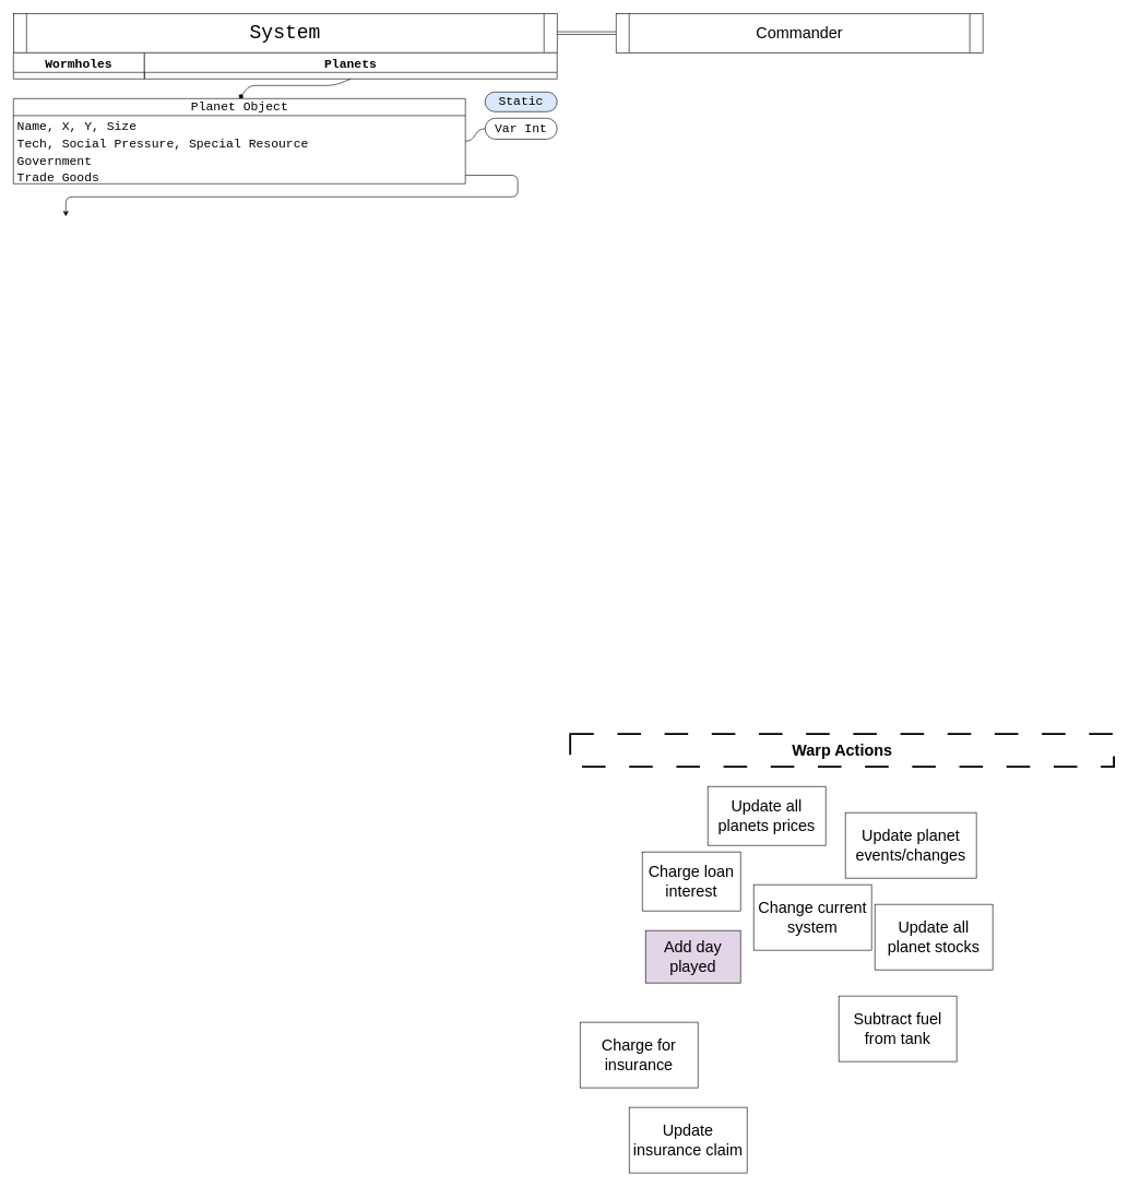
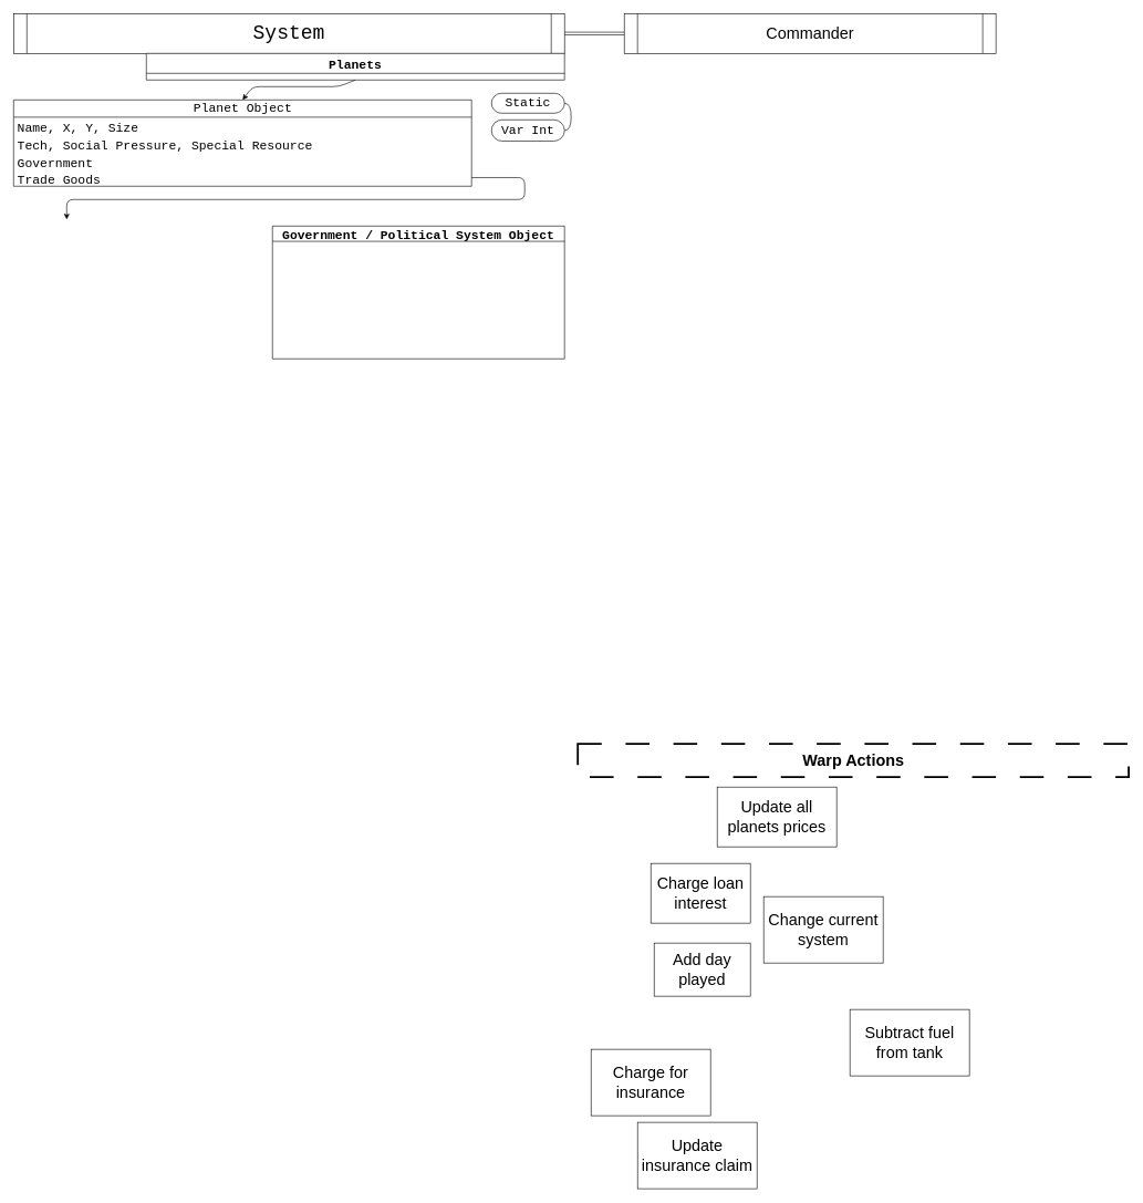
  <mxCell id="0" />
  <mxCell id="1" parent="0" />
  <mxCell id="2" value="" style="edgeStyle=none;html=1;shape=link;entryX=0;entryY=0.5;entryDx=0;entryDy=0;" parent="1" target="16" edge="1"><mxGeometry relative="1" as="geometry"><mxPoint x="840" y="50" as="sourcePoint" /><mxPoint x="1180" y="50" as="targetPoint" /></mxGeometry></mxCell>
  <mxCell id="3" value="System" style="shape=process;whiteSpace=wrap;html=1;backgroundOutline=1;size=0.024;fontSize=30;fontFamily=Courier New;" parent="1" vertex="1"><mxGeometry x="20" y="20" width="830" height="60" as="geometry" /></mxCell>
- <mxCell id="4" value="Wormholes" style="swimlane;fontFamily=Courier New;fontSize=19;startSize=30;" parent="1" vertex="1"><mxGeometry x="20" y="80" width="200" height="40" as="geometry" /></mxCell>
- <mxCell id="5" style="edgeStyle=none;html=1;exitX=0.5;exitY=1;exitDx=0;exitDy=0;fontFamily=Courier New;fontSize=19;entryX=0.5;entryY=0;entryDx=0;entryDy=0;endArrow=diamond;" parent="1" source="6" target="7" edge="1"><mxGeometry relative="1" as="geometry"><mxPoint x="530" y="140" as="targetPoint" /><Array as="points"><mxPoint x="510" y="130" /><mxPoint x="380" y="130" /></Array></mxGeometry></mxCell>
+ <mxCell id="5" style="edgeStyle=none;html=1;exitX=0.5;exitY=1;exitDx=0;exitDy=0;fontFamily=Courier New;fontSize=19;entryX=0.5;entryY=0;entryDx=0;entryDy=0;" parent="1" source="6" target="7" edge="1"><mxGeometry relative="1" as="geometry"><mxPoint x="530" y="140" as="targetPoint" /><Array as="points"><mxPoint x="510" y="130" /><mxPoint x="380" y="130" /></Array></mxGeometry></mxCell>
  <mxCell id="6" value="Planets" style="swimlane;fontFamily=Courier New;fontSize=19;startSize=30;" parent="1" vertex="1"><mxGeometry x="220" y="80" width="630" height="40" as="geometry" /></mxCell>
  <mxCell id="7" value="Planet Object" style="swimlane;fontStyle=0;childLayout=stackLayout;horizontal=1;startSize=26;fillColor=none;horizontalStack=0;resizeParent=1;resizeParentMax=0;resizeLast=0;collapsible=1;marginBottom=0;html=1;fontFamily=Courier New;fontSize=19;" parent="1" vertex="1"><mxGeometry x="20" y="150" width="690" height="130" as="geometry" /></mxCell>
  <mxCell id="8" value="Name, X, Y, Size" style="text;strokeColor=none;fillColor=none;align=left;verticalAlign=top;spacingLeft=4;spacingRight=4;overflow=hidden;rotatable=0;points=[[0,0.5],[1,0.5]];portConstraint=eastwest;whiteSpace=wrap;html=1;fontFamily=Courier New;fontSize=19;" parent="7" vertex="1"><mxGeometry y="26" width="690" height="26" as="geometry" /></mxCell>
  <mxCell id="9" value="Tech, Social Pressure, Special Resource" style="text;strokeColor=none;fillColor=none;align=left;verticalAlign=top;spacingLeft=4;spacingRight=4;overflow=hidden;rotatable=0;points=[[0,0.5],[1,0.5]];portConstraint=eastwest;whiteSpace=wrap;html=1;fontFamily=Courier New;fontSize=19;" parent="7" vertex="1"><mxGeometry y="52" width="690" height="26" as="geometry" /></mxCell>
  <mxCell id="10" value="Government" style="text;strokeColor=none;fillColor=none;align=left;verticalAlign=top;spacingLeft=4;spacingRight=4;overflow=hidden;rotatable=0;points=[[0,0.5],[1,0.5]];portConstraint=eastwest;whiteSpace=wrap;html=1;fontFamily=Courier New;fontSize=19;" parent="7" vertex="1"><mxGeometry y="78" width="690" height="26" as="geometry" /></mxCell>
  <mxCell id="11" value="Trade Goods" style="text;strokeColor=none;fillColor=none;align=left;verticalAlign=top;spacingLeft=4;spacingRight=4;overflow=hidden;rotatable=0;points=[[0,0.5],[1,0.5]];portConstraint=eastwest;whiteSpace=wrap;html=1;fontFamily=Courier New;fontSize=19;" parent="7" vertex="1"><mxGeometry y="104" width="690" height="26" as="geometry" /></mxCell>
- <mxCell id="12" value="Static" style="whiteSpace=wrap;html=1;rounded=1;arcSize=50;align=center;verticalAlign=middle;strokeWidth=1;autosize=1;spacing=4;treeFolding=1;treeMoving=1;newEdgeStyle={&quot;edgeStyle&quot;:&quot;entityRelationEdgeStyle&quot;,&quot;startArrow&quot;:&quot;none&quot;,&quot;endArrow&quot;:&quot;none&quot;,&quot;segment&quot;:10,&quot;curved&quot;:1,&quot;sourcePerimeterSpacing&quot;:0,&quot;targetPerimeterSpacing&quot;:0};fontFamily=Courier New;fontSize=19;fillColor=#dae8fc;" parent="1" vertex="1"><mxGeometry x="740" y="140" width="110" height="30" as="geometry" /></mxCell>
- <mxCell id="13" value="" style="edgeStyle=entityRelationEdgeStyle;html=1;startArrow=none;endArrow=none;segment=10;curved=1;sourcePerimeterSpacing=0;targetPerimeterSpacing=0;fontFamily=Courier New;fontSize=19;entryX=1;entryY=0.5;entryDx=0;entryDy=0;" parent="1" source="14" target="9" edge="1"><mxGeometry relative="1" as="geometry" /></mxCell>
+ <mxCell id="12" value="Static" style="whiteSpace=wrap;html=1;rounded=1;arcSize=50;align=center;verticalAlign=middle;strokeWidth=1;autosize=1;spacing=4;treeFolding=1;treeMoving=1;newEdgeStyle={&quot;edgeStyle&quot;:&quot;entityRelationEdgeStyle&quot;,&quot;startArrow&quot;:&quot;none&quot;,&quot;endArrow&quot;:&quot;none&quot;,&quot;segment&quot;:10,&quot;curved&quot;:1,&quot;sourcePerimeterSpacing&quot;:0,&quot;targetPerimeterSpacing&quot;:0};fontFamily=Courier New;fontSize=19;" parent="1" vertex="1"><mxGeometry x="740" y="140" width="110" height="30" as="geometry" /></mxCell>
+ <mxCell id="13" value="" style="edgeStyle=entityRelationEdgeStyle;html=1;startArrow=none;endArrow=none;segment=10;curved=1;sourcePerimeterSpacing=0;targetPerimeterSpacing=0;fontFamily=Courier New;fontSize=19;" parent="1" source="14" target="12" edge="1"><mxGeometry relative="1" as="geometry" /></mxCell>
  <mxCell id="14" value="Var Int" style="whiteSpace=wrap;html=1;rounded=1;arcSize=50;align=center;verticalAlign=middle;strokeWidth=1;autosize=1;spacing=4;treeFolding=1;treeMoving=1;newEdgeStyle={&quot;edgeStyle&quot;:&quot;entityRelationEdgeStyle&quot;,&quot;startArrow&quot;:&quot;none&quot;,&quot;endArrow&quot;:&quot;none&quot;,&quot;segment&quot;:10,&quot;curved&quot;:1,&quot;sourcePerimeterSpacing&quot;:0,&quot;targetPerimeterSpacing&quot;:0};fontFamily=Courier New;fontSize=19;" parent="1" vertex="1"><mxGeometry x="740" y="180" width="110" height="32" as="geometry" /></mxCell>
+ <mxCell id="15" value="Government / Political System Object" style="swimlane;fontFamily=Courier New;fontSize=19;" parent="1" vertex="1"><mxGeometry x="410" y="340" width="440" height="200" as="geometry" /></mxCell>
  <mxCell id="16" value="Commander" style="shape=process;whiteSpace=wrap;html=1;backgroundOutline=1;size=0.036;fontSize=24;" parent="1" vertex="1"><mxGeometry x="940" y="20" width="560" height="60" as="geometry" /></mxCell>
  <mxCell id="17" value="Warp Actions" style="text;strokeColor=default;fillColor=none;html=1;fontSize=24;fontStyle=1;verticalAlign=middle;align=center;dashed=1;dashPattern=12 12;strokeWidth=3;" parent="1" vertex="1"><mxGeometry x="870" y="1120" width="830" height="50" as="geometry" /></mxCell>
  <mxCell id="18" value="Change current system" style="rounded=0;whiteSpace=wrap;html=1;fontSize=24;" parent="1" vertex="1"><mxGeometry x="1150" y="1350" width="180" height="100" as="geometry" /></mxCell>
  <mxCell id="19" value="Update insurance claim" style="rounded=0;whiteSpace=wrap;html=1;fontSize=24;" parent="1" vertex="1"><mxGeometry x="960" y="1690" width="180" height="100" as="geometry" /></mxCell>
- <mxCell id="20" value="Charge for insurance" style="rounded=0;whiteSpace=wrap;html=1;fontSize=24;" parent="1" vertex="1"><mxGeometry x="885" y="1560" width="180" height="100" as="geometry" /></mxCell>
+ <mxCell id="20" value="Charge for insurance" style="rounded=0;whiteSpace=wrap;html=1;fontSize=24;" parent="1" vertex="1"><mxGeometry x="890" y="1580" width="180" height="100" as="geometry" /></mxCell>
  <mxCell id="21" value="Subtract fuel from tank" style="rounded=0;whiteSpace=wrap;html=1;fontSize=24;" parent="1" vertex="1"><mxGeometry x="1280" y="1520" width="180" height="100" as="geometry" /></mxCell>
  <mxCell id="22" value="Charge loan interest" style="rounded=0;whiteSpace=wrap;html=1;fontSize=24;" parent="1" vertex="1"><mxGeometry x="980" y="1300" width="150" height="90" as="geometry" /></mxCell>
- <mxCell id="23" value="Add day played" style="rounded=0;whiteSpace=wrap;html=1;fontSize=24;fillColor=#e1d5e7;" parent="1" vertex="1"><mxGeometry x="985" y="1420" width="145" height="80" as="geometry" /></mxCell>
- <mxCell id="24" value="Update all planets prices" style="rounded=0;whiteSpace=wrap;html=1;fontSize=24;" parent="1" vertex="1"><mxGeometry x="1080" y="1200" width="180" height="90" as="geometry" /></mxCell>
- <mxCell id="25" value="Update all planet stocks" style="rounded=0;whiteSpace=wrap;html=1;fontSize=24;" parent="1" vertex="1"><mxGeometry x="1335" y="1380" width="180" height="100" as="geometry" /></mxCell>
- <mxCell id="26" value="Update planet events/changes" style="rounded=0;whiteSpace=wrap;html=1;fontSize=24;" parent="1" vertex="1"><mxGeometry x="1290" y="1240" width="200" height="100" as="geometry" /></mxCell>
+ <mxCell id="23" value="Add day played" style="rounded=0;whiteSpace=wrap;html=1;fontSize=24;" parent="1" vertex="1"><mxGeometry x="985" y="1420" width="145" height="80" as="geometry" /></mxCell>
+ <mxCell id="24" value="Update all planets prices" style="rounded=0;whiteSpace=wrap;html=1;fontSize=24;" parent="1" vertex="1"><mxGeometry x="1080" y="1185" width="180" height="90" as="geometry" /></mxCell>
  <mxCell id="27" style="edgeStyle=none;html=1;exitX=1;exitY=0.5;exitDx=0;exitDy=0;fontSize=24;" parent="1" source="11" edge="1"><mxGeometry relative="1" as="geometry"><mxPoint x="100" y="330" as="targetPoint" /><Array as="points"><mxPoint x="790" y="267" /><mxPoint x="790" y="300" /><mxPoint x="100" y="300" /></Array></mxGeometry></mxCell>
